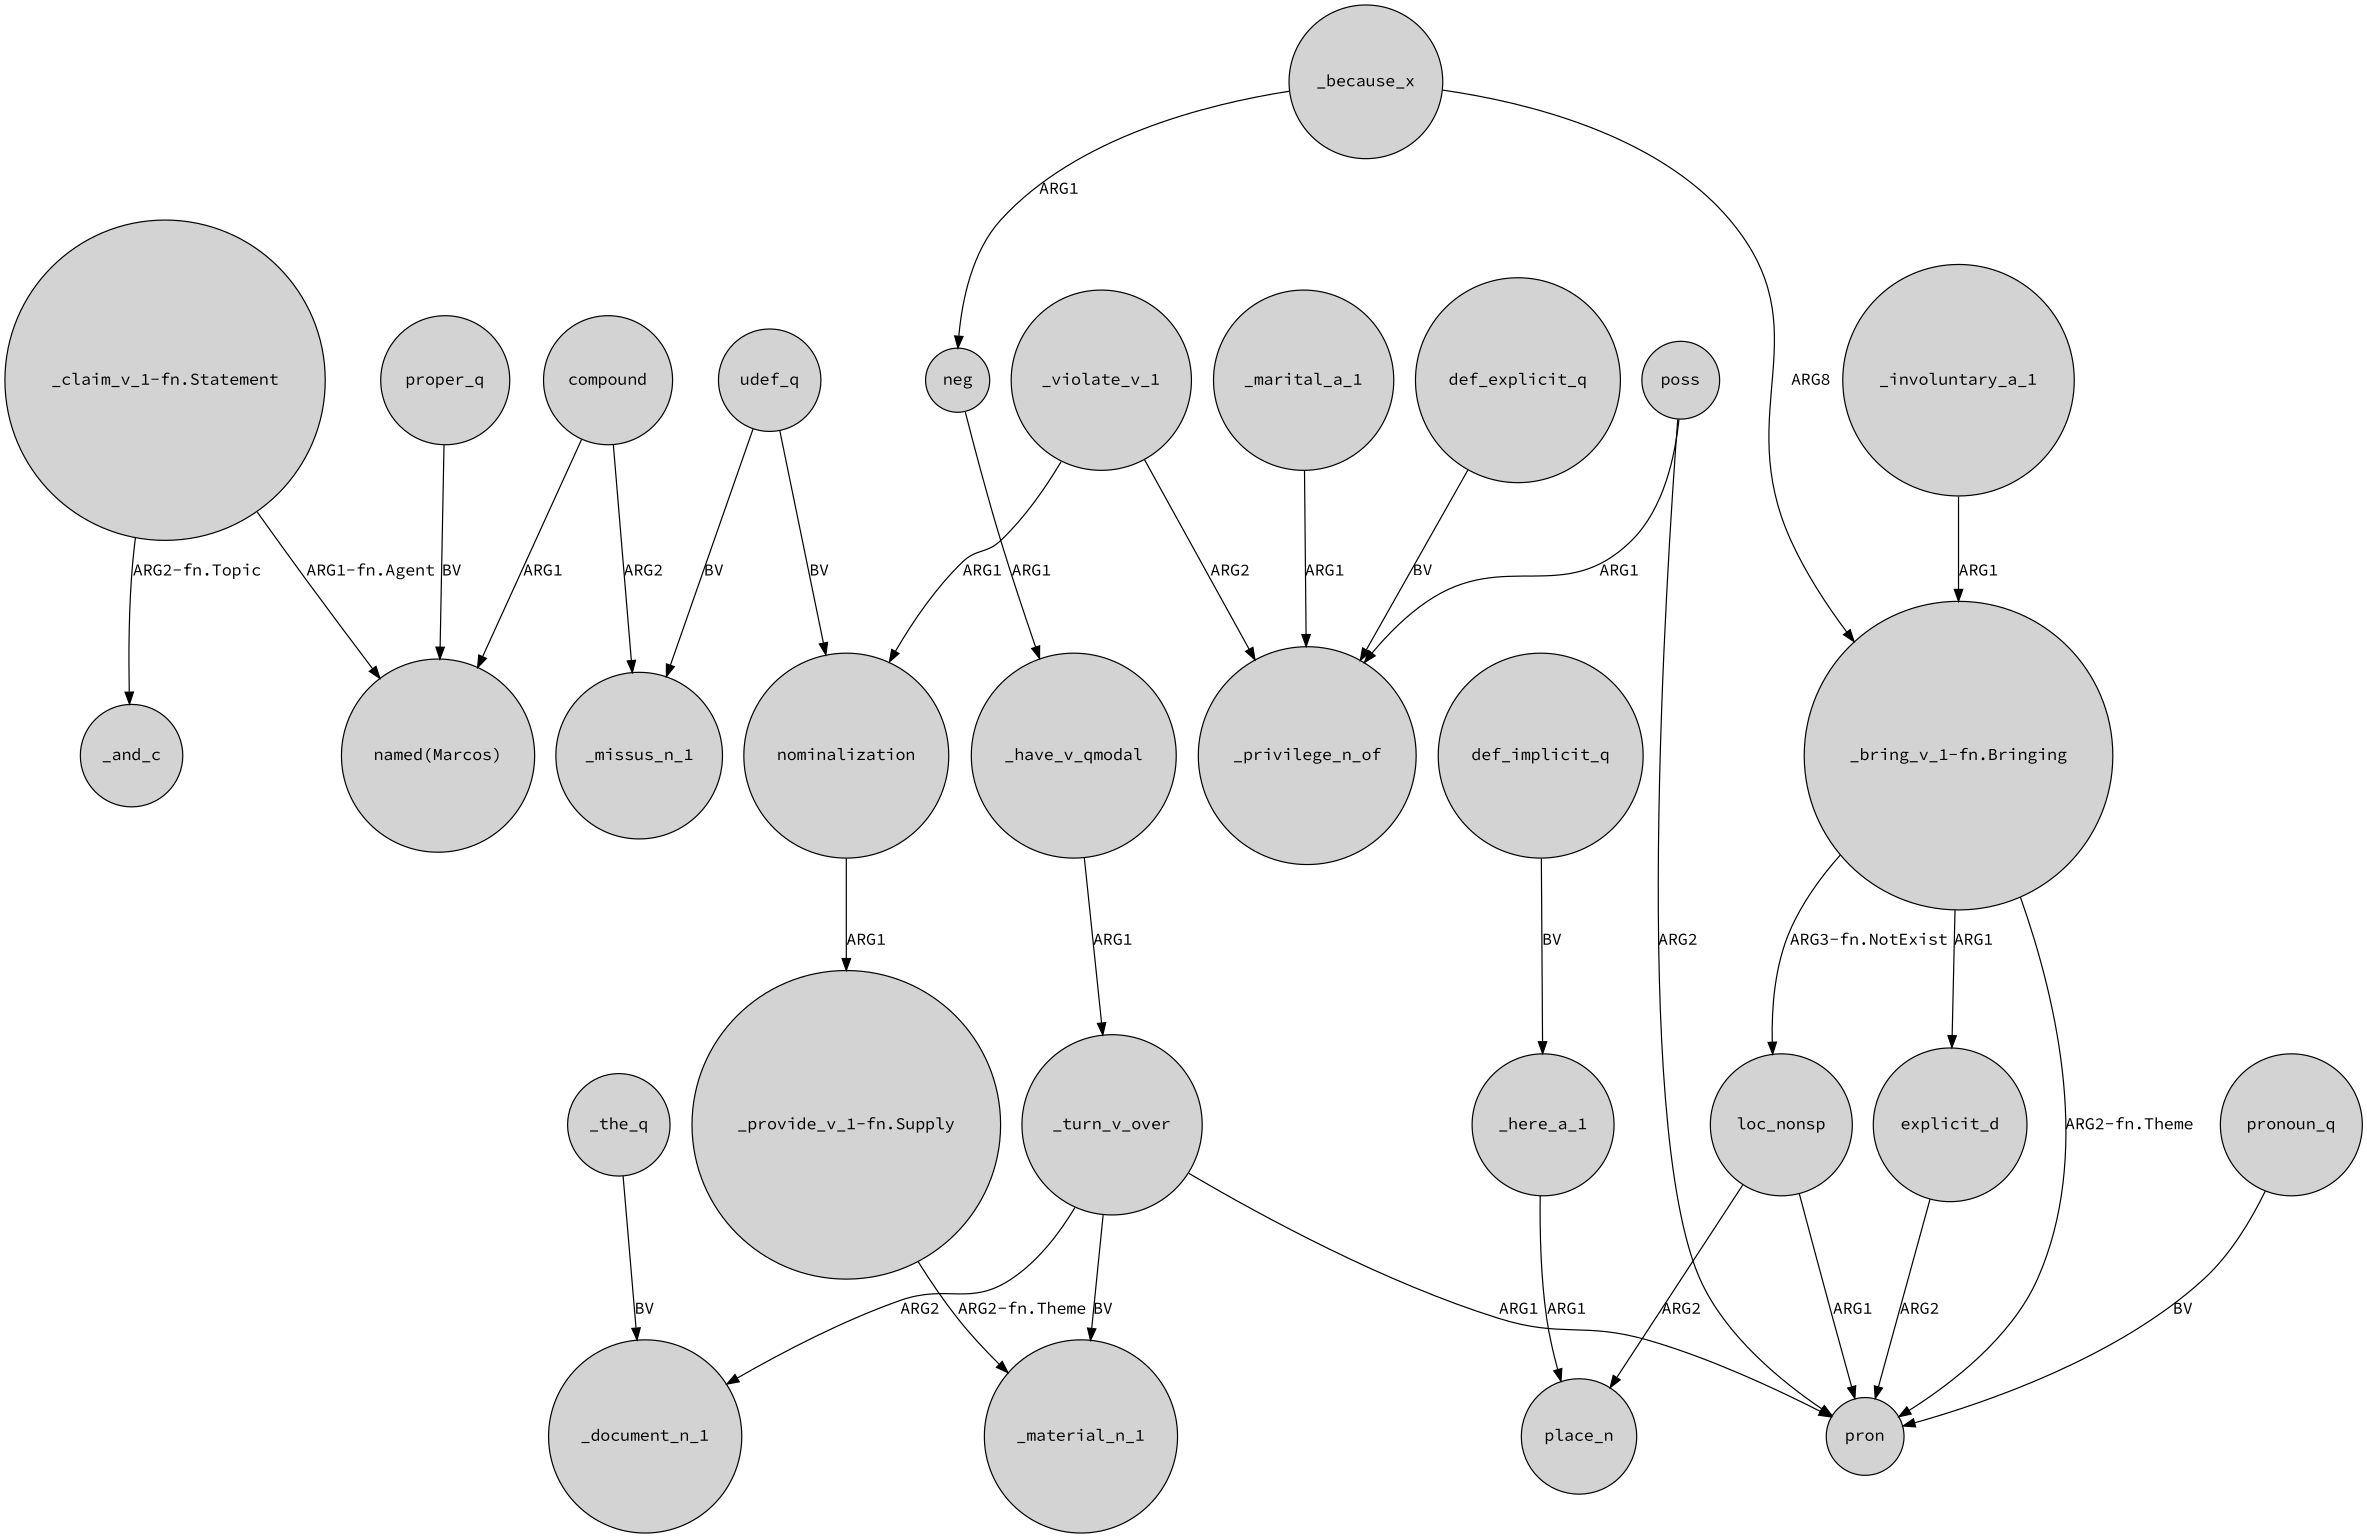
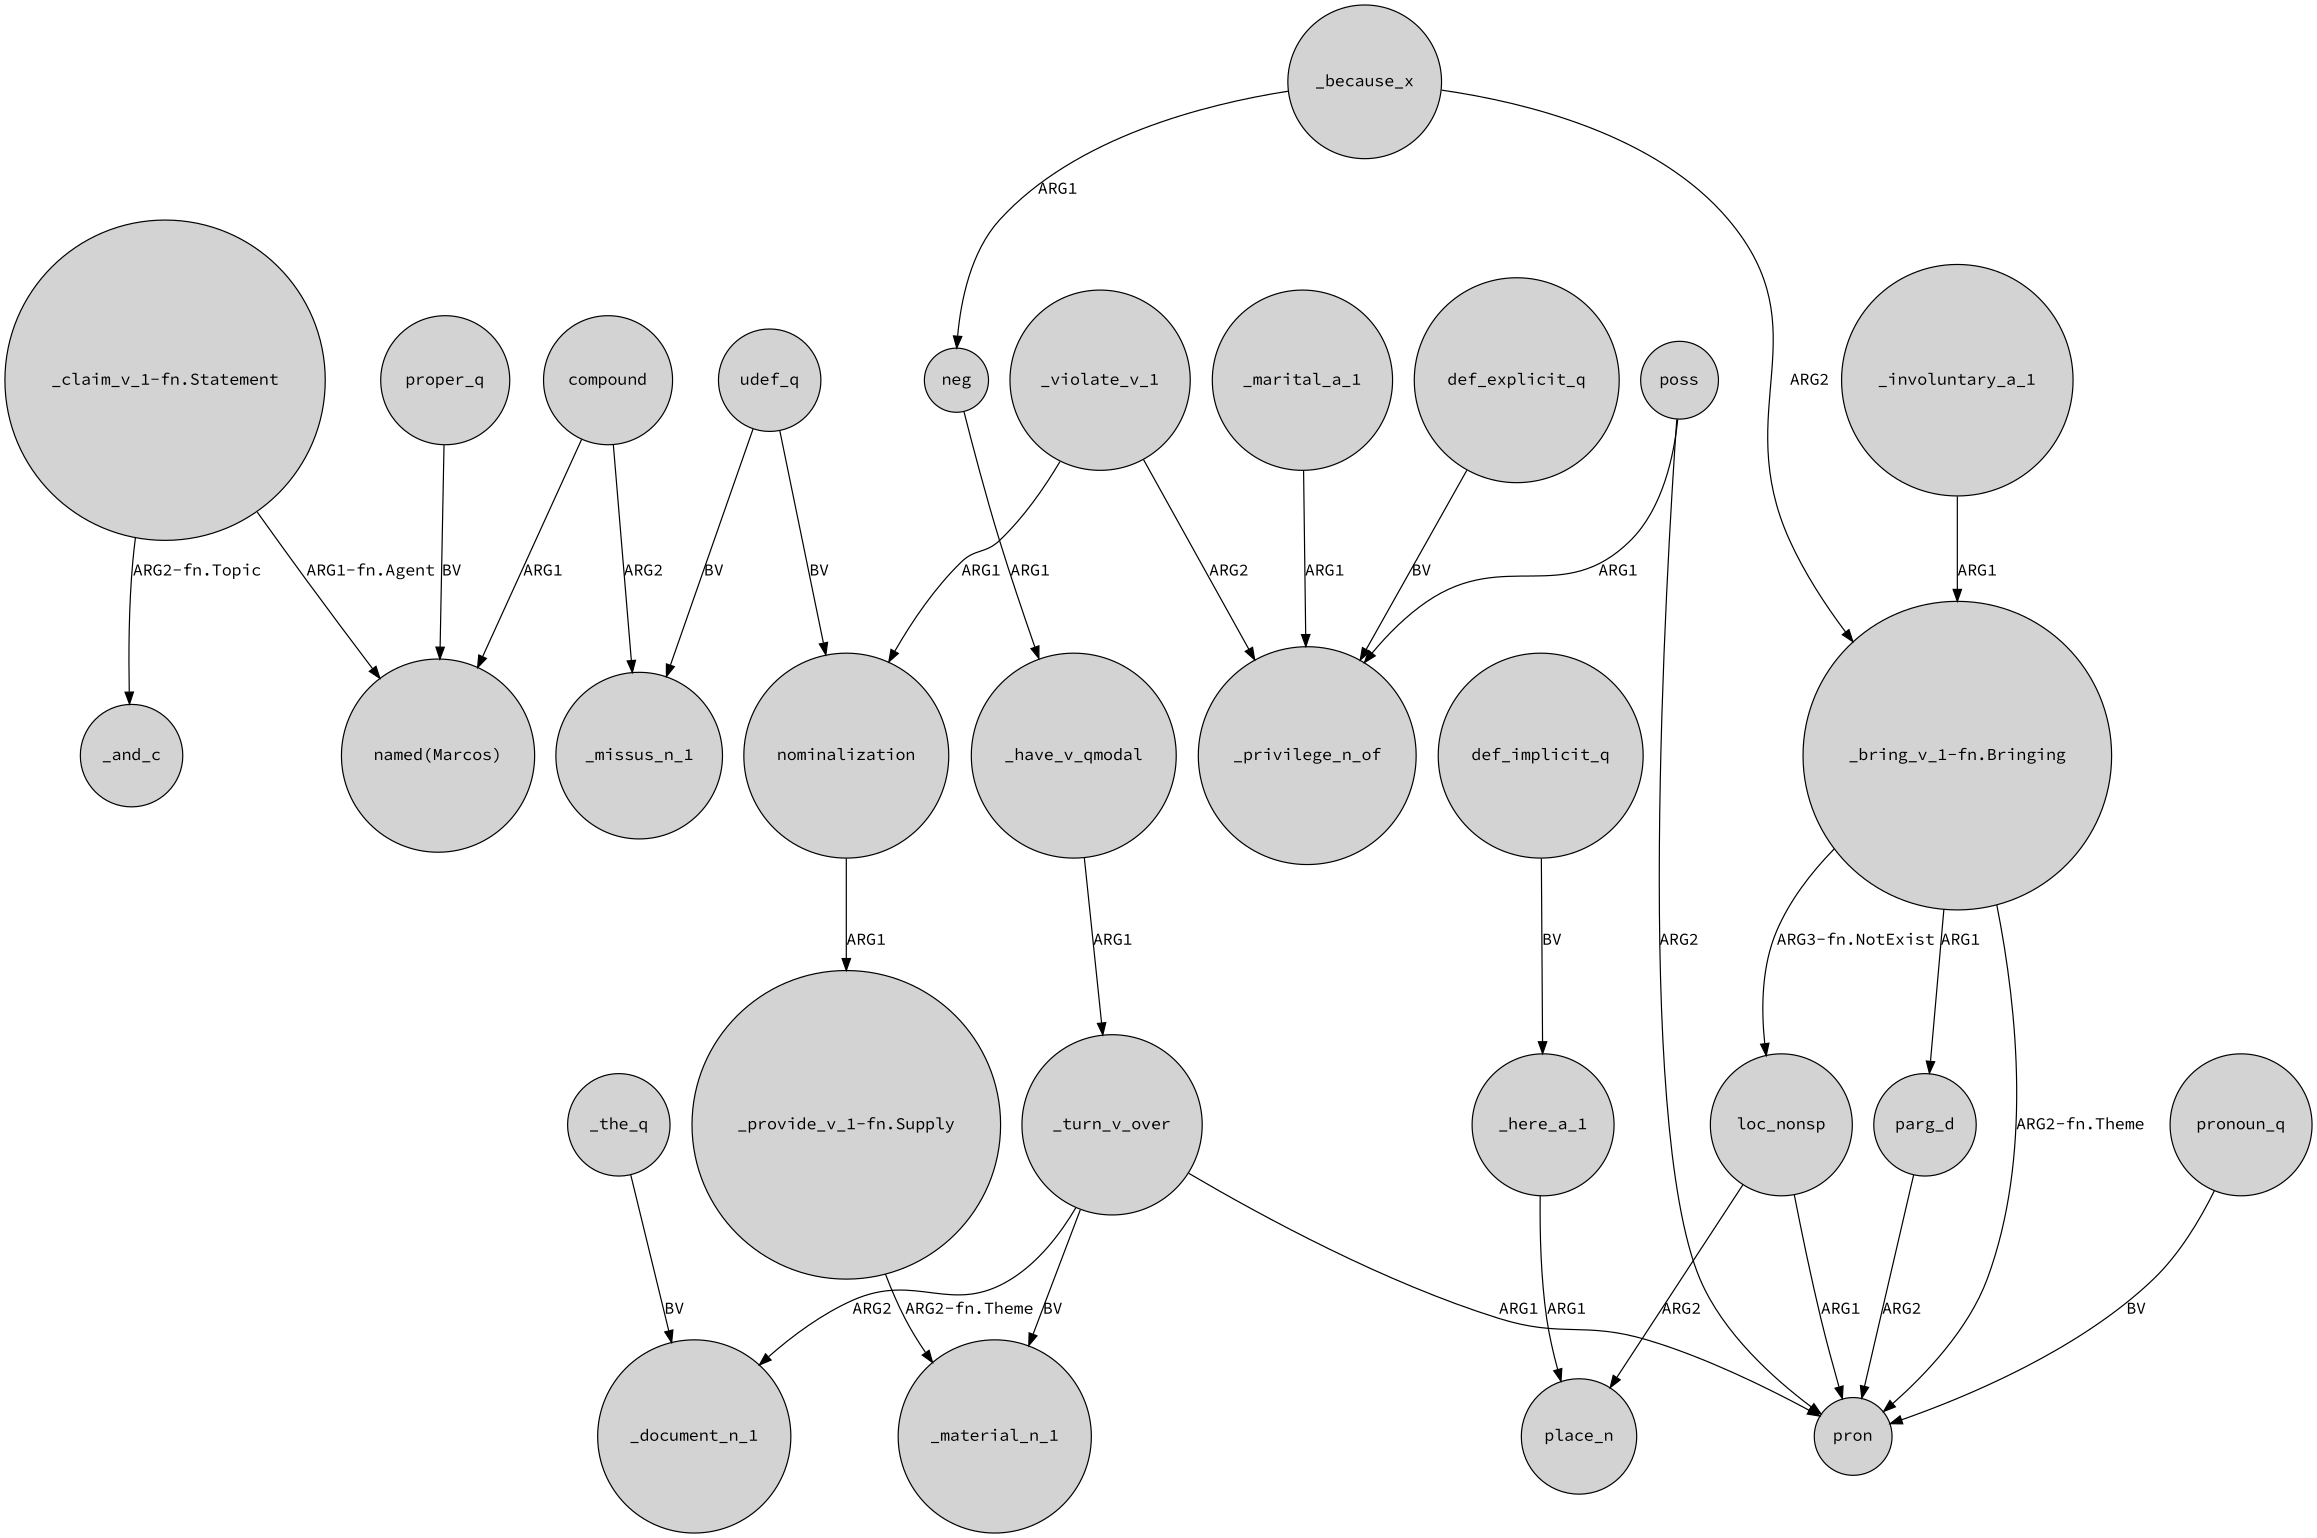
  digraph {
    fontname="Source Code Pro"
    node [fontname="Source Code Pro" shape=circle style=filled]
    edge [fontname="Source Code Pro"]
    "_claim_v_1-fn.Statement"
    "named(Marcos)"
    _and_c
    _the_q
    _document_n_1
    _here_a_1
    place_n
    poss
    pron
    _privilege_n_of
    loc_nonsp
    _marital_a_1
    _turn_v_over
    _material_n_1
    neg
    _have_v_qmodal
    "_provide_v_1-fn.Supply"
    compound
    _missus_n_1
    def_implicit_q
    udef_q
    nominalization
    _because_x
    "_bring_v_1-fn.Bringing"
-   parg_d [label=explicit_d]
+   parg_d
    def_explicit_q
    _violate_v_1
    pronoun_q
    proper_q
    _involuntary_a_1
    "_claim_v_1-fn.Statement" -> "named(Marcos)" [label="ARG1-fn.Agent"]
    "_claim_v_1-fn.Statement" -> _and_c [label="ARG2-fn.Topic"]
    _the_q -> _document_n_1 [label=BV]
    _here_a_1 -> place_n [label=ARG1]
    poss -> pron [label=ARG2]
    poss -> _privilege_n_of [label=ARG1]
    loc_nonsp -> place_n [label=ARG2]
    loc_nonsp -> pron [label=ARG1]
    _marital_a_1 -> _privilege_n_of [label=ARG1]
    _turn_v_over -> _document_n_1 [label=ARG2]
    _turn_v_over -> pron [label=ARG1]
    _turn_v_over -> _material_n_1 [label=BV]
    neg -> _have_v_qmodal [label=ARG1]
    _have_v_qmodal -> _turn_v_over [label=ARG1]
    "_provide_v_1-fn.Supply" -> _material_n_1 [label="ARG2-fn.Theme"]
    compound -> "named(Marcos)" [label=ARG1]
    compound -> _missus_n_1 [label=ARG2]
    def_implicit_q -> _here_a_1 [label=BV]
    udef_q -> _missus_n_1 [label=BV]
    udef_q -> nominalization [label=BV]
    nominalization -> "_provide_v_1-fn.Supply" [label=ARG1]
    _because_x -> neg [label=ARG1]
-   _because_x -> "_bring_v_1-fn.Bringing" [label=ARG8]
+   _because_x -> "_bring_v_1-fn.Bringing" [label=ARG2]
    "_bring_v_1-fn.Bringing" -> pron [label="ARG2-fn.Theme"]
    "_bring_v_1-fn.Bringing" -> loc_nonsp [label="ARG3-fn.NotExist"]
    "_bring_v_1-fn.Bringing" -> parg_d [label=ARG1]
    parg_d -> pron [label=ARG2]
    def_explicit_q -> _privilege_n_of [label=BV]
    _violate_v_1 -> _privilege_n_of [label=ARG2]
    _violate_v_1 -> nominalization [label=ARG1]
    pronoun_q -> pron [label=BV]
    proper_q -> "named(Marcos)" [label=BV]
    _involuntary_a_1 -> "_bring_v_1-fn.Bringing" [label=ARG1]
  }
